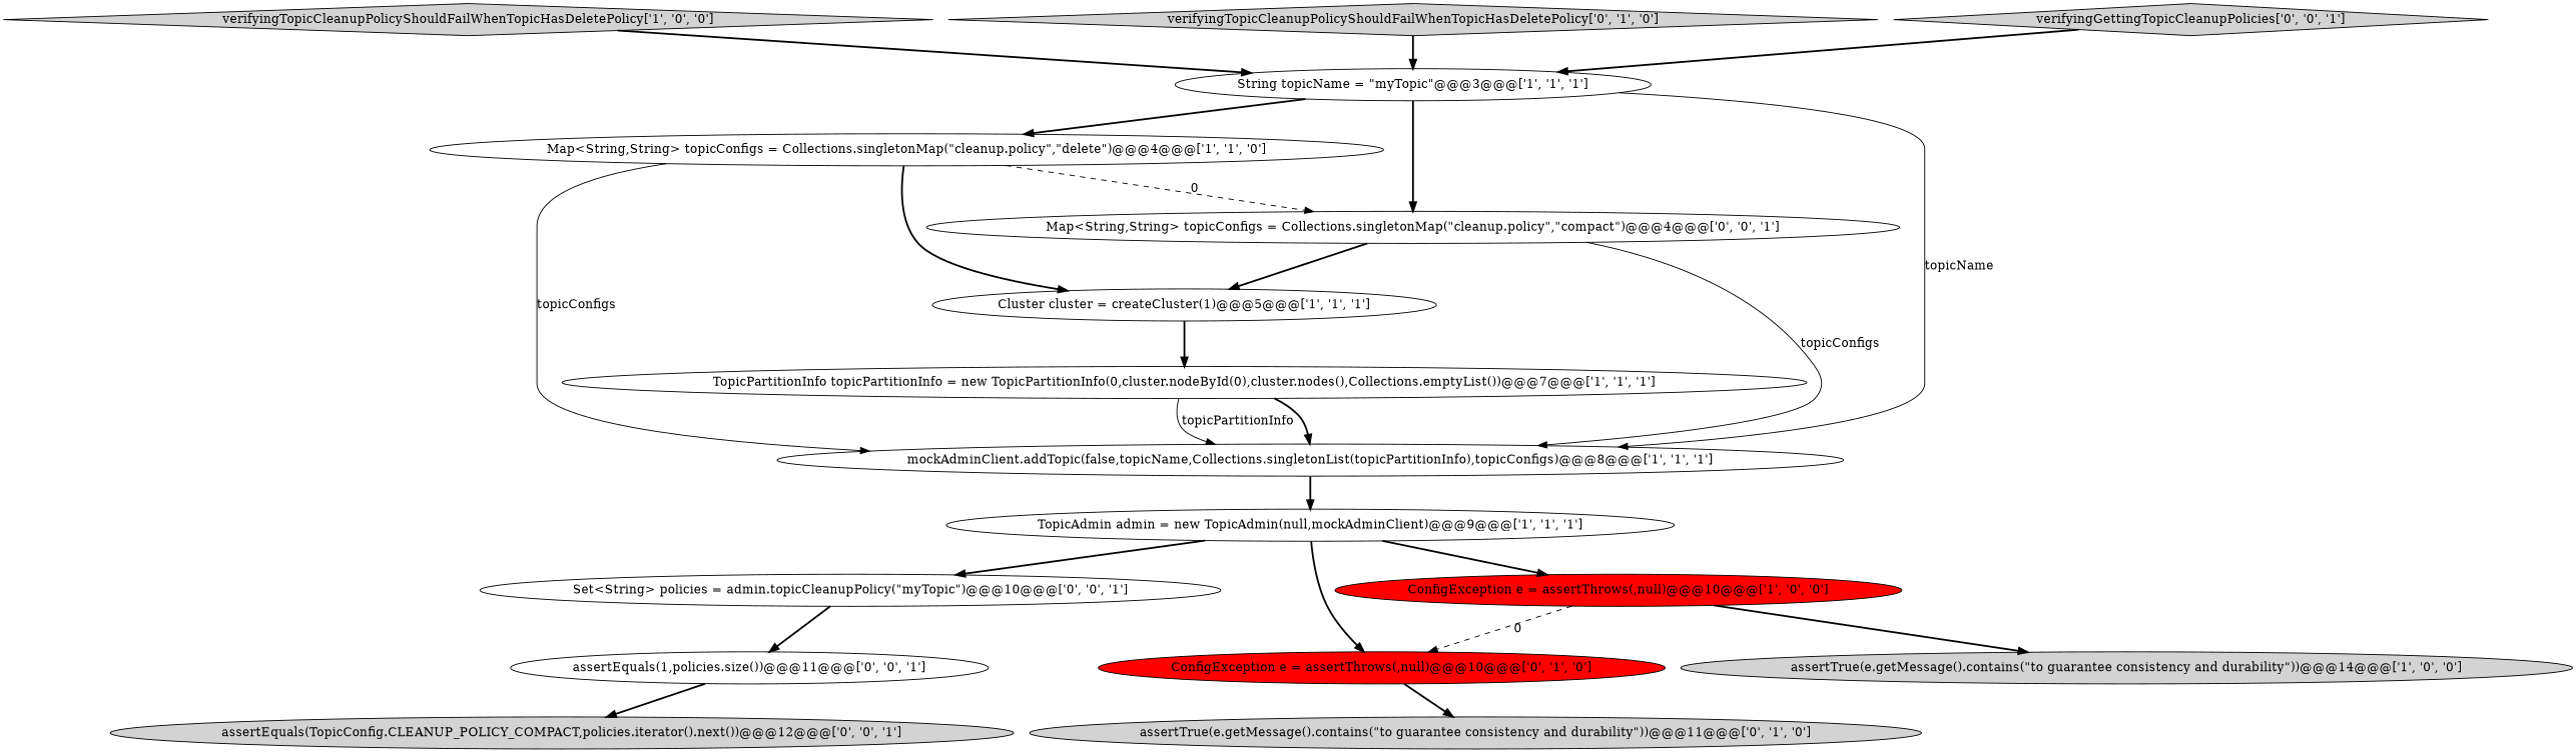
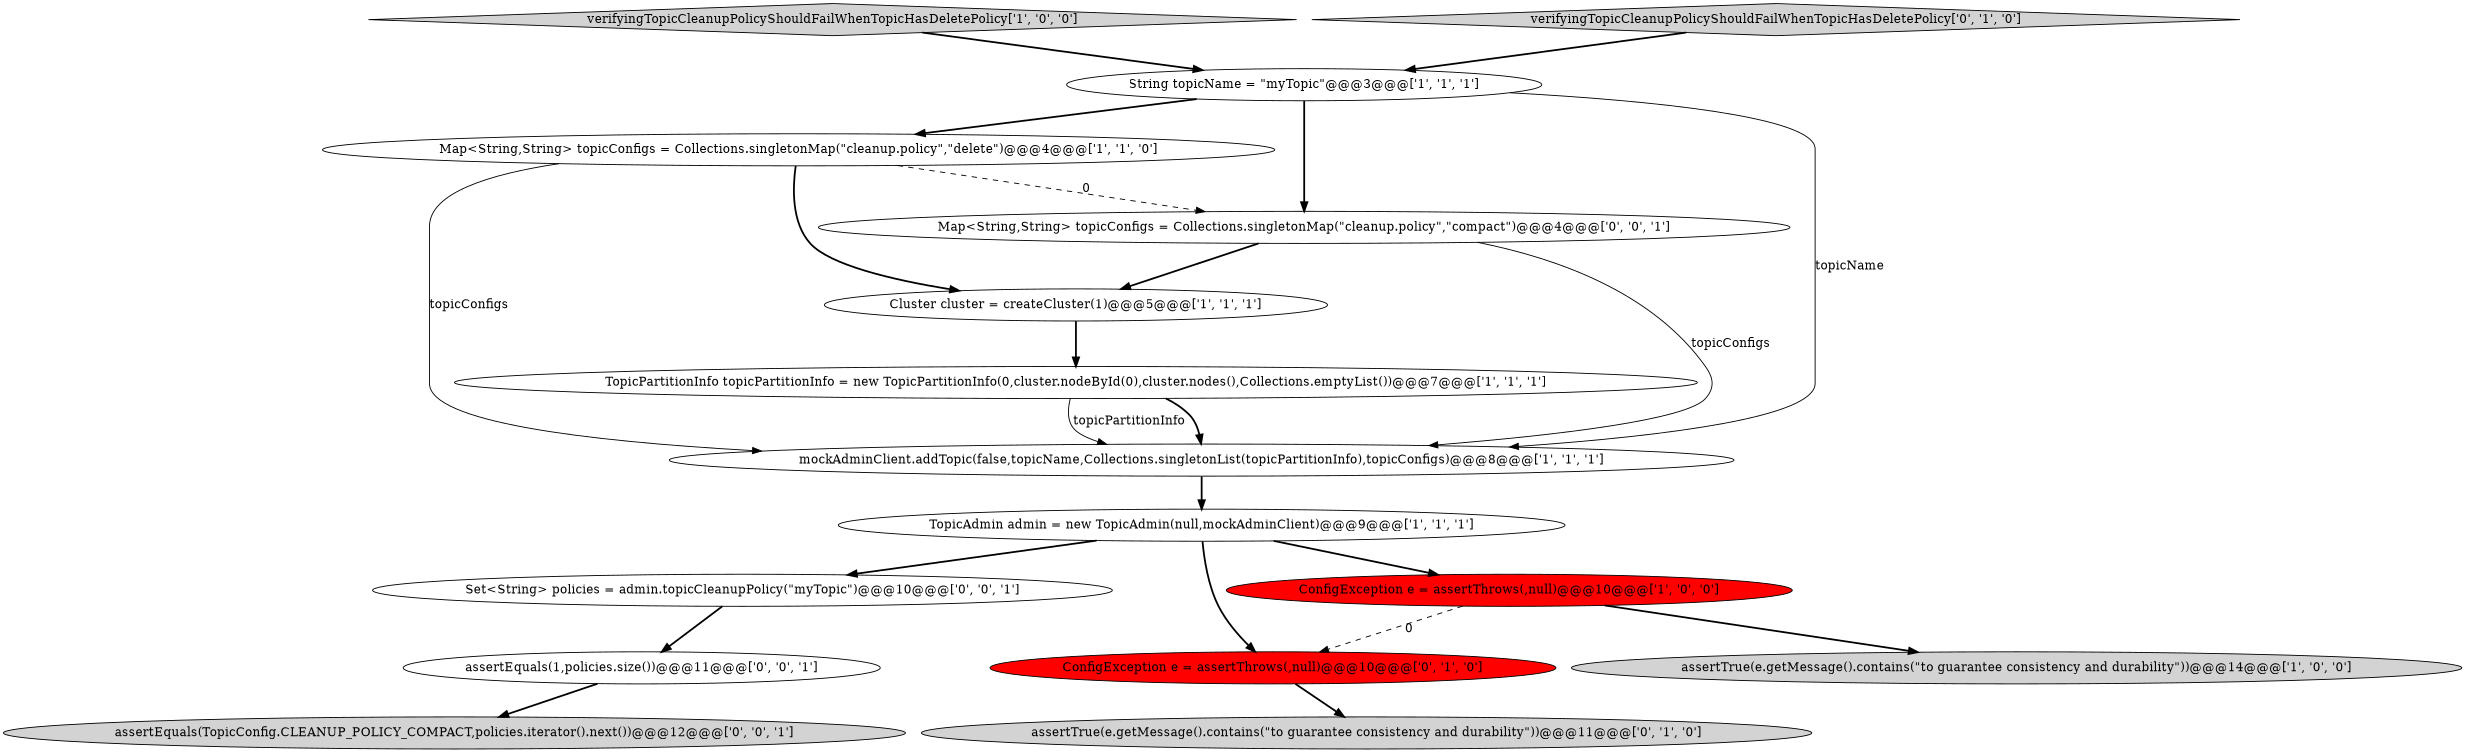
  digraph {
    node [fillcolor=white shape=ellipse style=filled]
    edge [style=bold]
    n1 [label="Map<String,String> topicConfigs = Collections.singletonMap(\"cleanup.policy\",\"delete\")@@@4@@@['1', '1', '0']"]
    n2 [label="Cluster cluster = createCluster(1)@@@5@@@['1', '1', '1']"]
    n3 [label="Map<String,String> topicConfigs = Collections.singletonMap(\"cleanup.policy\",\"compact\")@@@4@@@['0', '0', '1']"]
    n4 [label="mockAdminClient.addTopic(false,topicName,Collections.singletonList(topicPartitionInfo),topicConfigs)@@@8@@@['1', '1', '1']"]
    n5 [fillcolor=lightgray label="verifyingTopicCleanupPolicyShouldFailWhenTopicHasDeletePolicy['1', '0', '0']" shape=diamond]
    n6 [label="String topicName = \"myTopic\"@@@3@@@['1', '1', '1']"]
    n7 [label="TopicAdmin admin = new TopicAdmin(null,mockAdminClient)@@@9@@@['1', '1', '1']"]
    n8 [label="Set<String> policies = admin.topicCleanupPolicy(\"myTopic\")@@@10@@@['0', '0', '1']"]
    n9 [fillcolor=red label="ConfigException e = assertThrows(,null)@@@10@@@['0', '1', '0']"]
    n10 [fillcolor=red label="ConfigException e = assertThrows(,null)@@@10@@@['1', '0', '0']"]
    n11 [label="TopicPartitionInfo topicPartitionInfo = new TopicPartitionInfo(0,cluster.nodeById(0),cluster.nodes(),Collections.emptyList())@@@7@@@['1', '1', '1']"]
    n12 [label="assertEquals(1,policies.size())@@@11@@@['0', '0', '1']"]
    n13 [fillcolor=lightgray label="assertEquals(TopicConfig.CLEANUP_POLICY_COMPACT,policies.iterator().next())@@@12@@@['0', '0', '1']"]
    n14 [fillcolor=lightgray label="assertTrue(e.getMessage().contains(\"to guarantee consistency and durability\"))@@@11@@@['0', '1', '0']"]
    n15 [fillcolor=lightgray label="verifyingTopicCleanupPolicyShouldFailWhenTopicHasDeletePolicy['0', '1', '0']" shape=diamond]
-   n16 [fillcolor=lightgray label="verifyingGettingTopicCleanupPolicies['0', '0', '1']" shape=diamond]
    n17 [fillcolor=lightgray label="assertTrue(e.getMessage().contains(\"to guarantee consistency and durability\"))@@@14@@@['1', '0', '0']"]
    n1 -> n2
    n1 -> n3 [label=0 style=dashed]
    n1 -> n4 [label=topicConfigs style=solid]
    n2 -> n11
    n3 -> n2
    n3 -> n4 [label=topicConfigs style=solid]
    n4 -> n7
    n5 -> n6
    n6 -> n1
    n6 -> n3
    n6 -> n4 [label=topicName style=solid]
    n7 -> n8
    n7 -> n9
    n7 -> n10
    n8 -> n12
    n9 -> n14
    n10 -> n9 [label=0 style=dashed]
    n10 -> n17
    n11 -> n4
    n11 -> n4 [label=topicPartitionInfo style=solid]
    n12 -> n13
    n15 -> n6
-   n16 -> n6
  }
